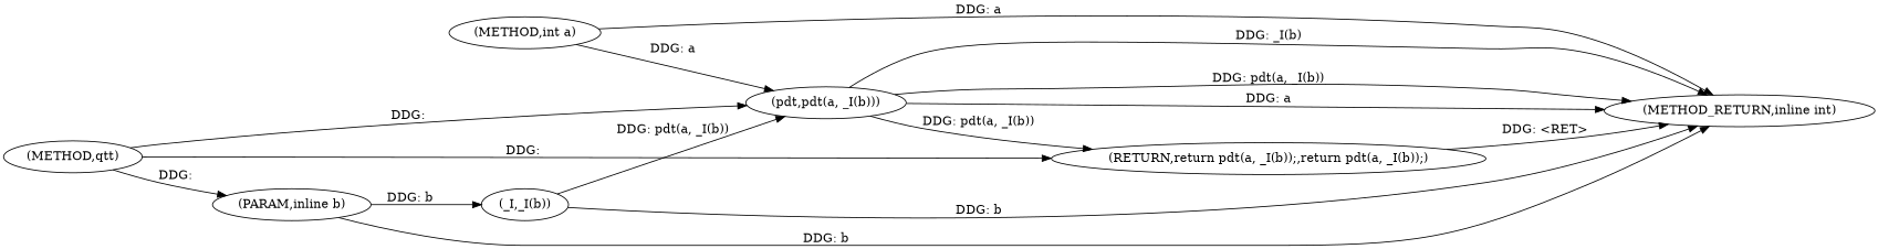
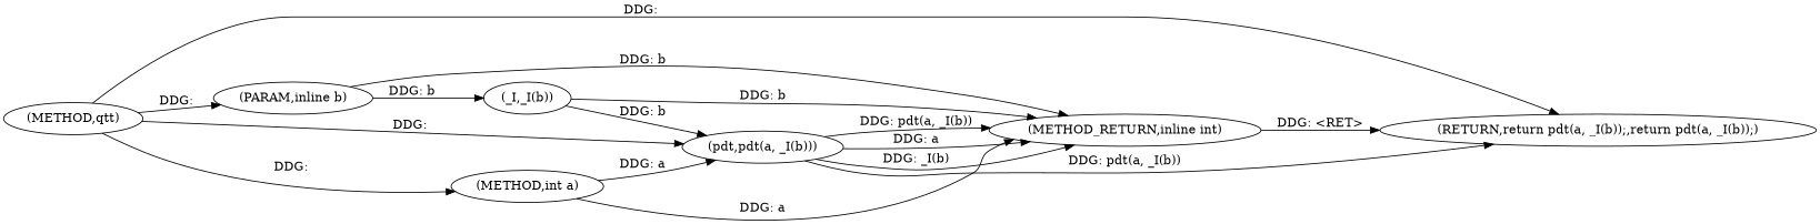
  digraph {
    rankdir=LR
    n1 [label="(METHOD,qtt)"]
    n2 [label="(METHOD,int a)"]
    n3 [label="(PARAM,inline b)"]
    n4 [label="(pdt,pdt(a, _I(b)))"]
    n5 [label="(RETURN,return pdt(a, _I(b));,return pdt(a, _I(b));)"]
    n6 [label="(METHOD_RETURN,inline int)"]
    n7 [label="(_I,_I(b))"]
+   n1 -> n2 [label="DDG: "]
    n1 -> n3 [label="DDG: "]
    n1 -> n4 [label="DDG: "]
    n1 -> n5 [label="DDG: "]
    n2 -> n4 [label="DDG: a"]
    n2 -> n6 [label="DDG: a"]
    n3 -> n6 [label="DDG: b"]
    n3 -> n7 [label="DDG: b"]
    n4 -> n5 [label="DDG: pdt(a, _I(b))"]
    n4 -> n6 [label="DDG: a"]
    n4 -> n6 [label="DDG: _I(b)"]
    n4 -> n6 [label="DDG: pdt(a, _I(b))"]
-   n5 -> n6 [label="DDG: <RET>"]
-   n7 -> n4 [label="DDG: pdt(a, _I(b))"]
+   n6 -> n5 [label="DDG: <RET>"]
+   n7 -> n4 [label="DDG: b"]
    n7 -> n6 [label="DDG: b"]
  }
